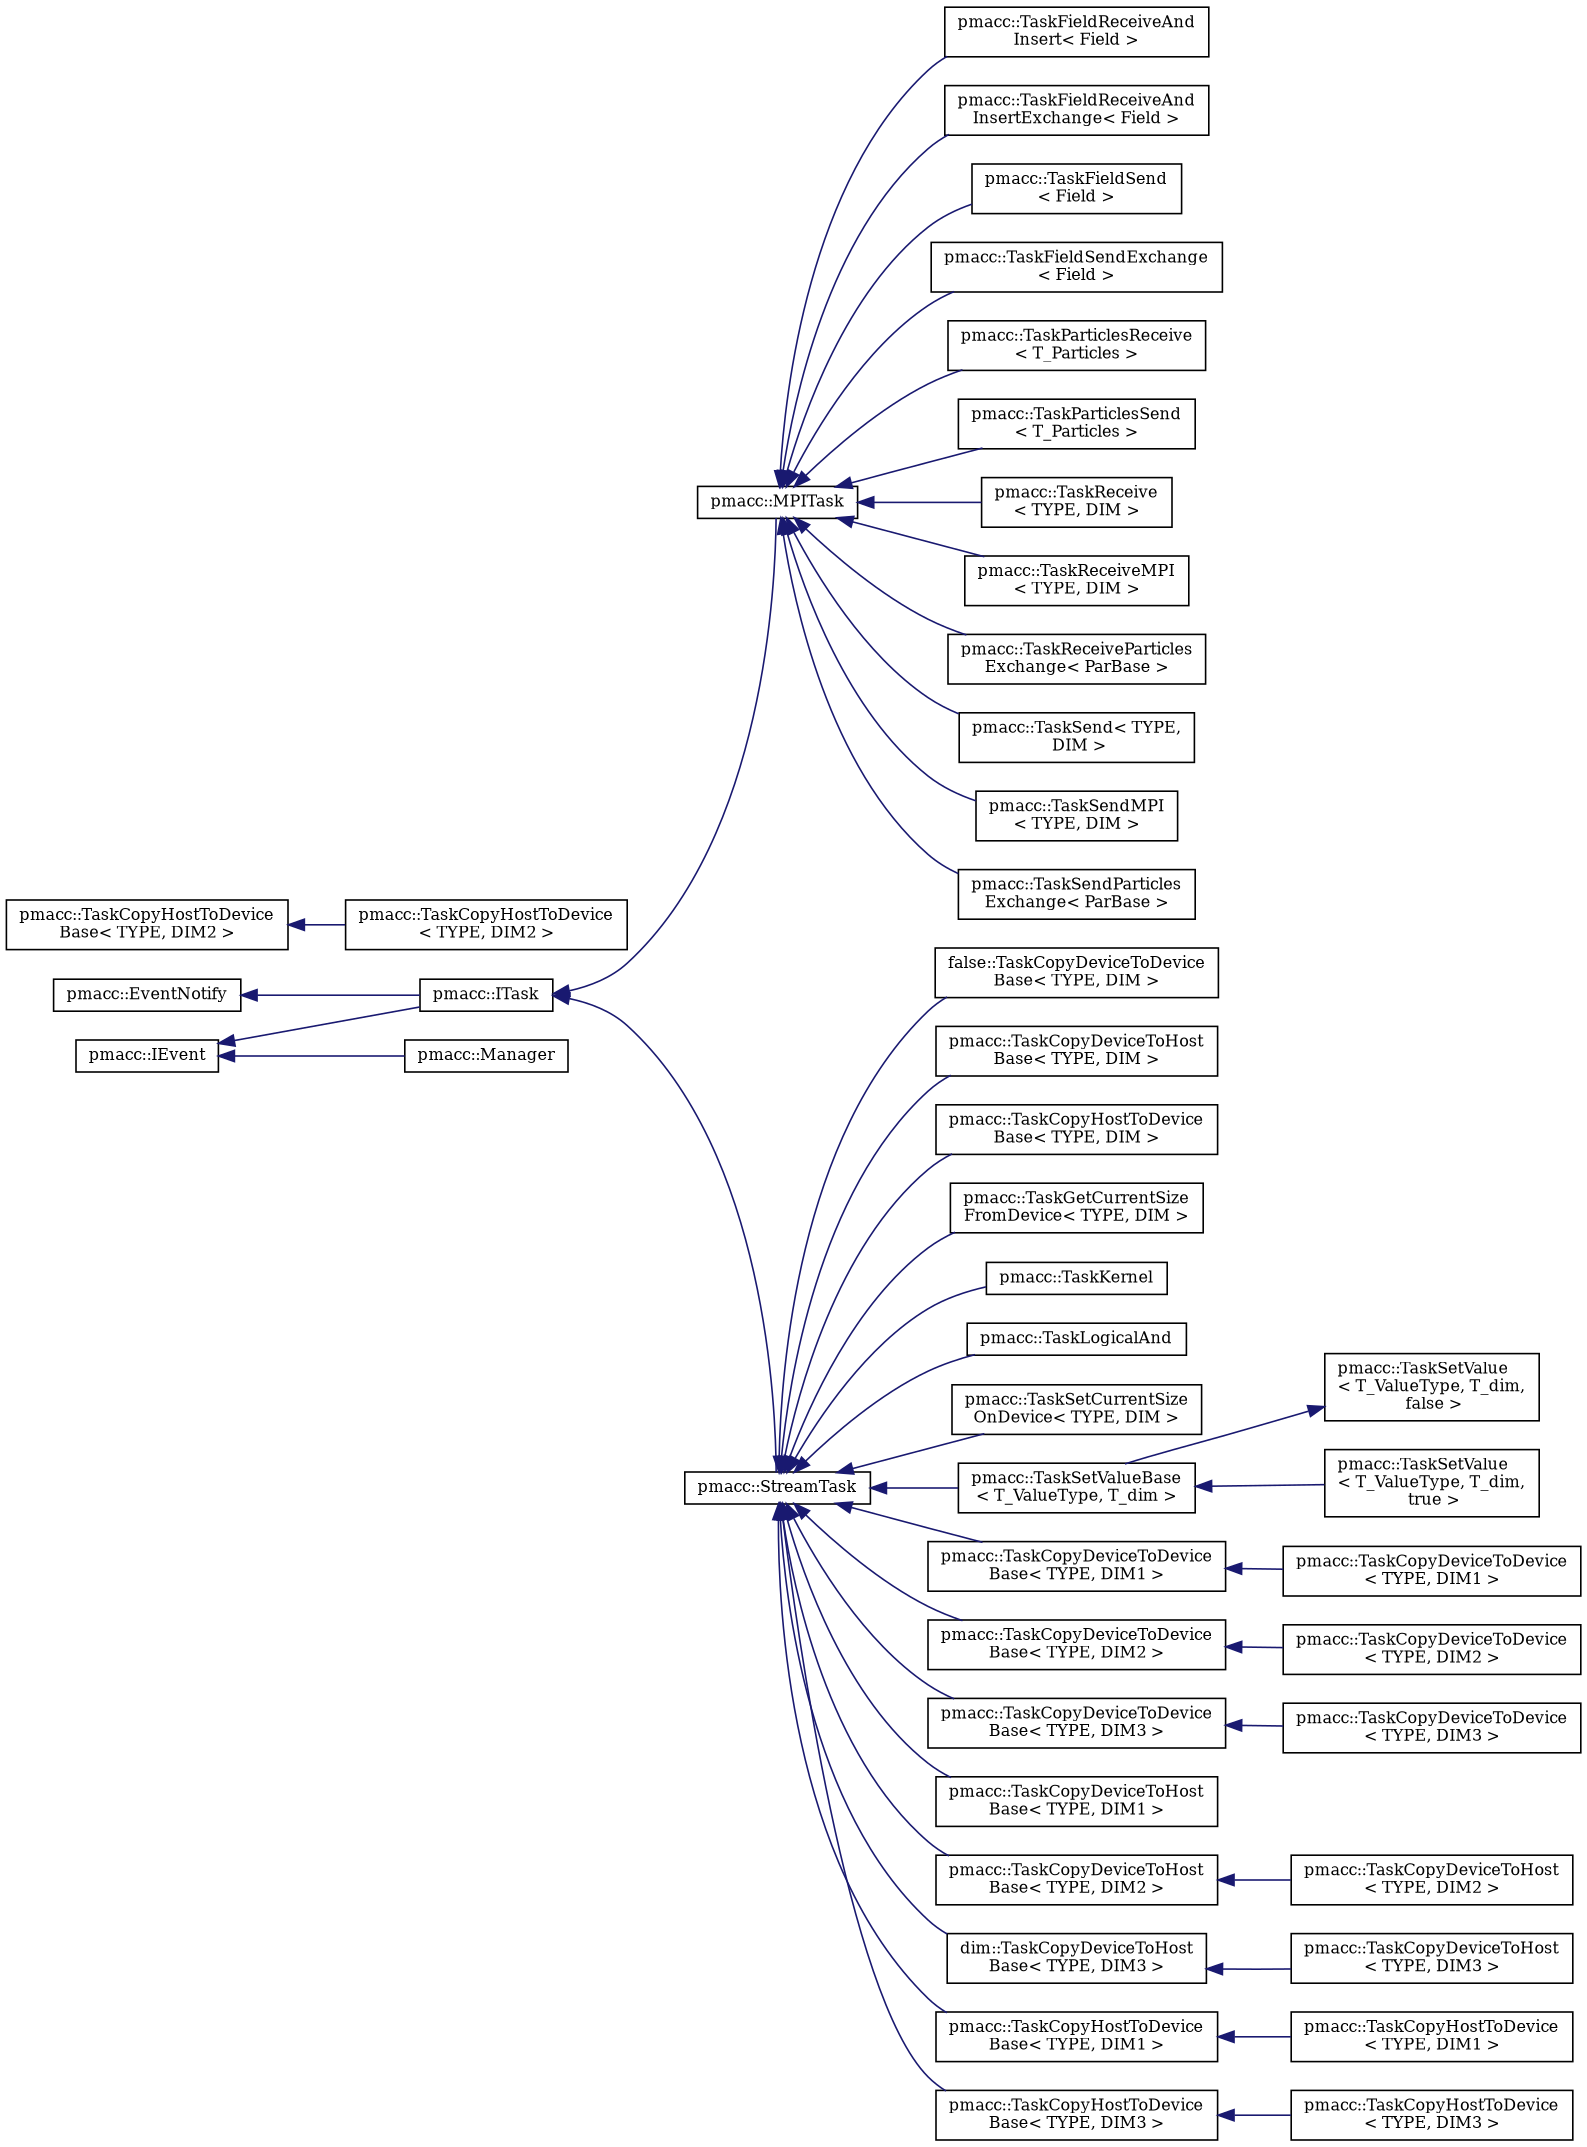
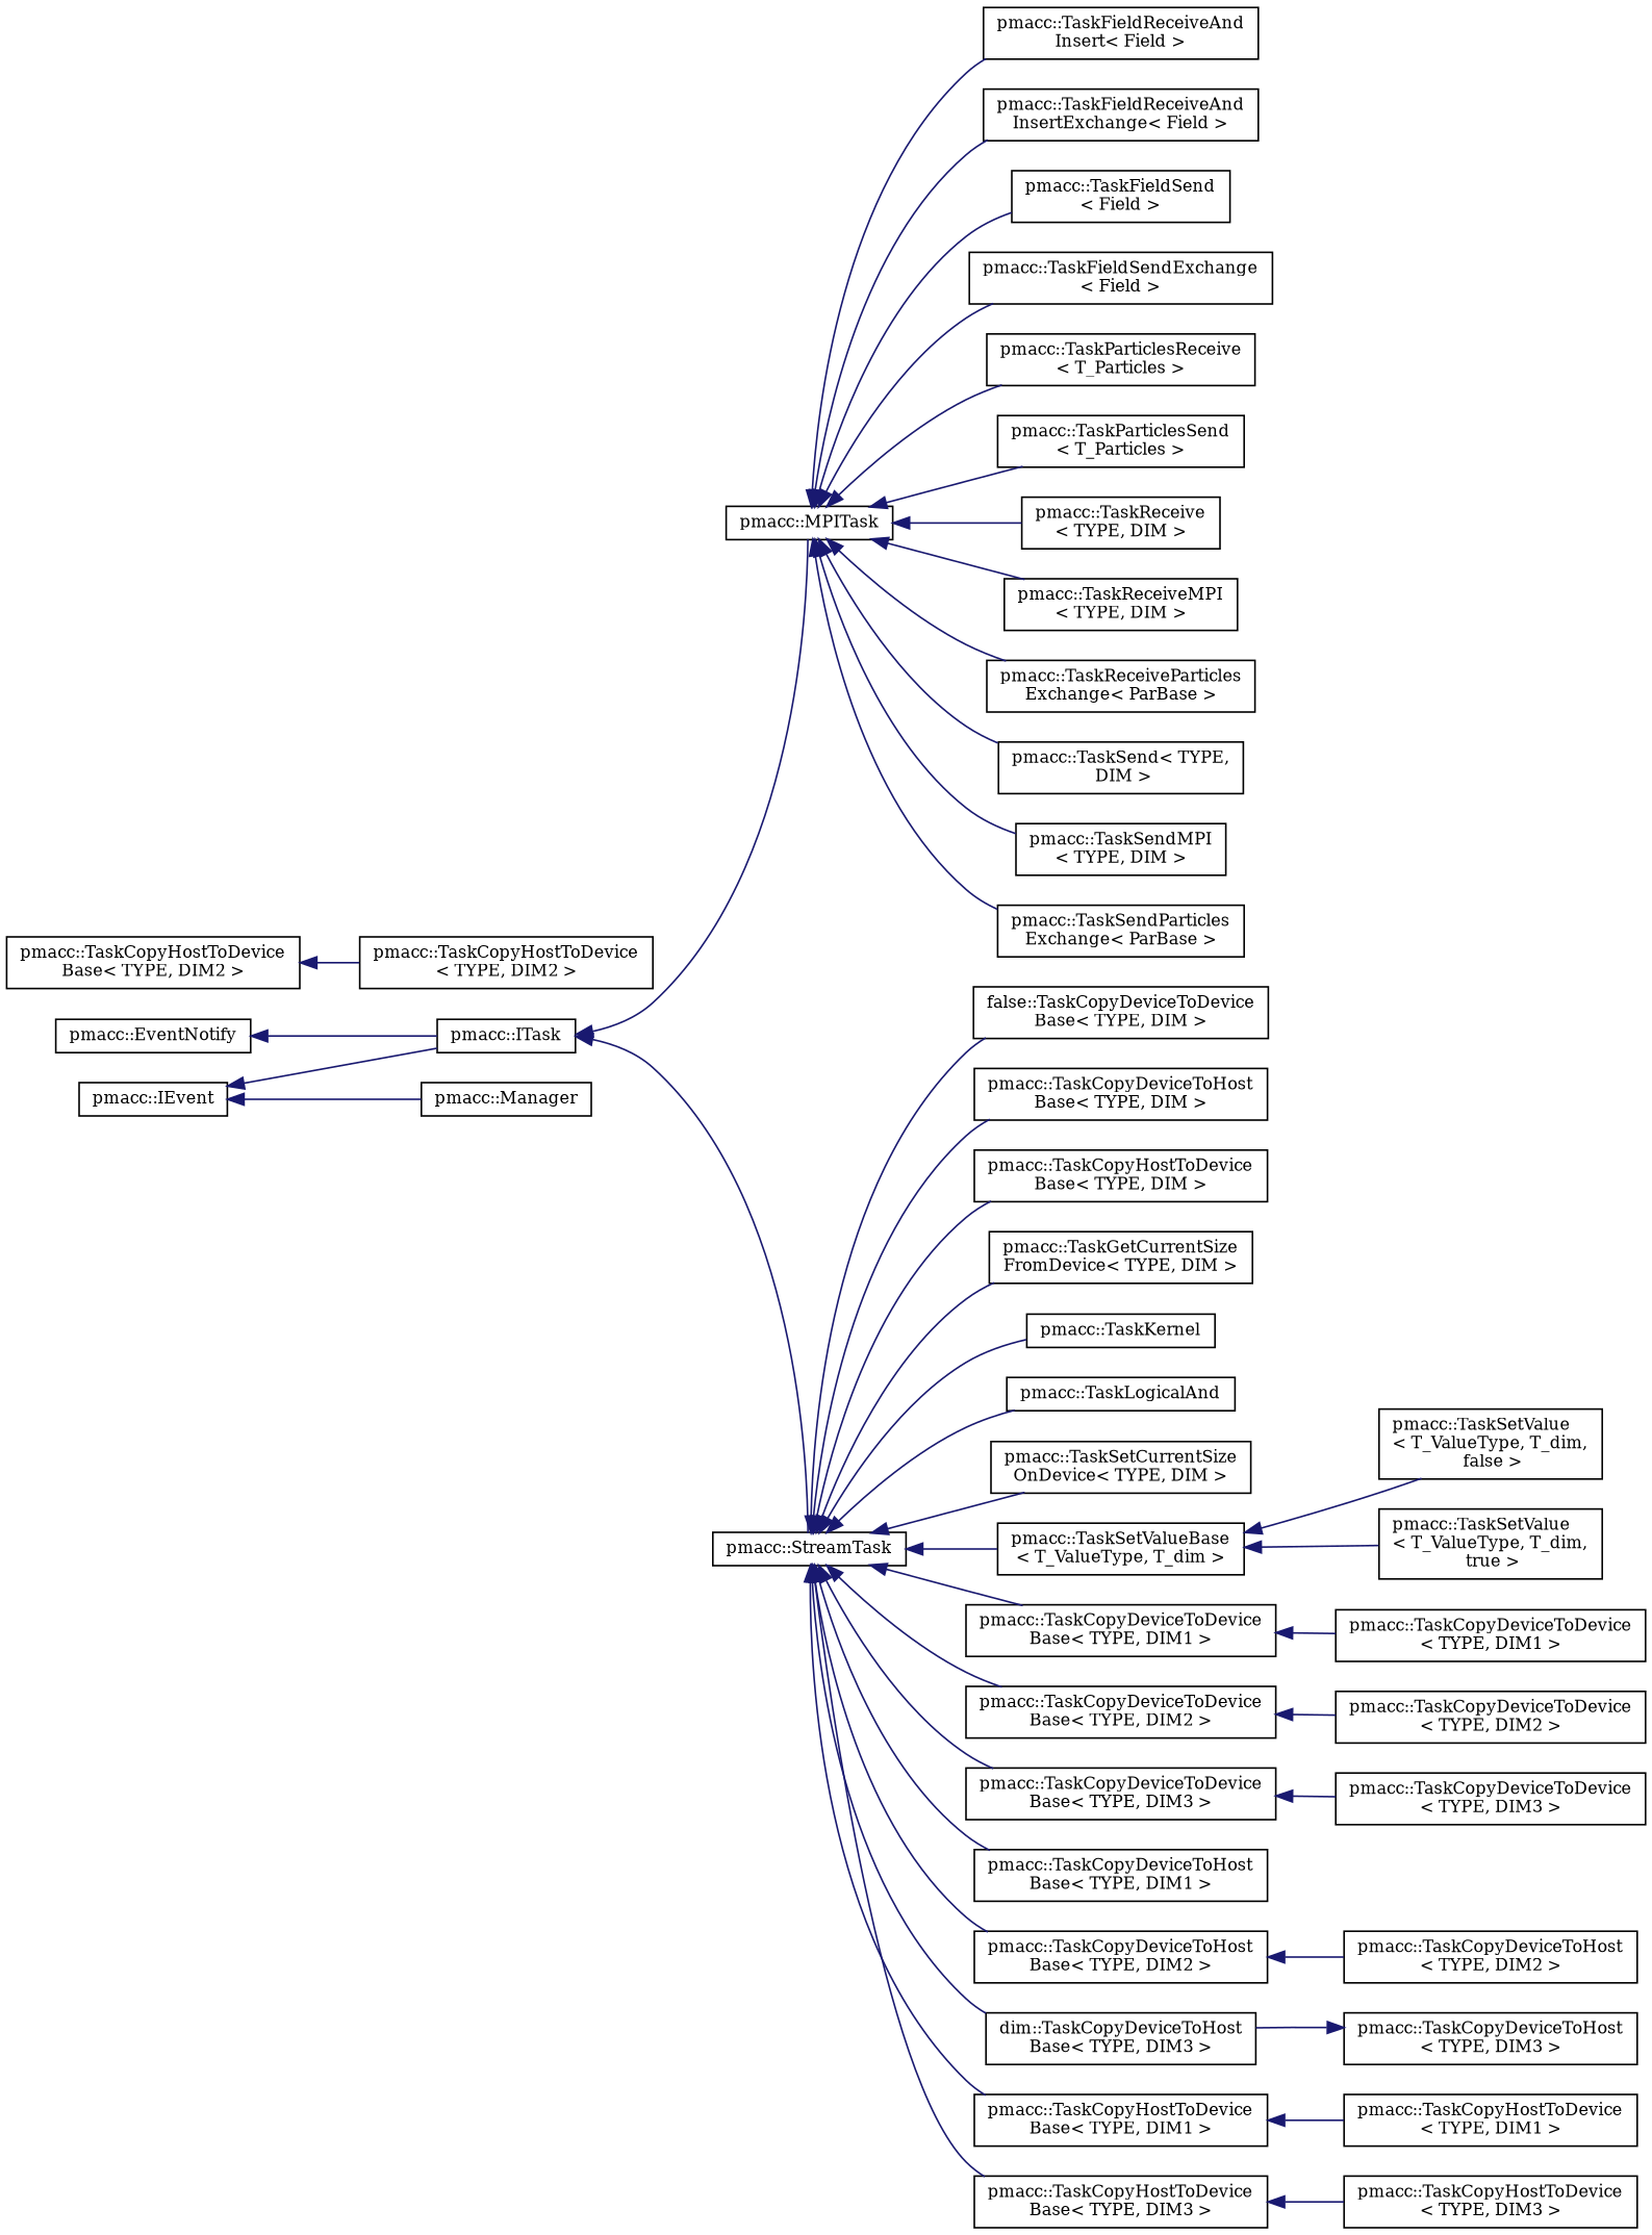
  digraph {
    fontname="DejaVu Serif"
    rankdir=LR
    node [color=black fillcolor=white fontname="DejaVu Serif" fontsize=10 shape=record style=filled]
    edge [color=midnightblue dir=back fontname="DejaVu Serif" fontsize=10 labelfontname=Helvetica labelfontsize=10 style=solid]
    n1 [height=0.2 label="pmacc::EventNotify" width=0.4]
    n2 [height=0.2 label="pmacc::ITask" width=0.4]
    n3 [height=0.2 label="pmacc::MPITask" width=0.4]
    n4 [height=0.2 label="pmacc::StreamTask" width=0.4]
    n5 [height=0.2 label="pmacc::TaskFieldReceiveAnd\lInsert\< Field \>" width=0.4]
    n6 [height=0.2 label="pmacc::TaskFieldReceiveAnd\lInsertExchange\< Field \>" width=0.4]
    n7 [height=0.2 label="pmacc::TaskFieldSend\l\< Field \>" width=0.4]
    n8 [height=0.2 label="pmacc::TaskFieldSendExchange\l\< Field \>" width=0.4]
    n9 [height=0.2 label="pmacc::TaskParticlesReceive\l\< T_Particles \>" width=0.4]
    n10 [height=0.2 label="pmacc::TaskParticlesSend\l\< T_Particles \>" width=0.4]
    n11 [height=0.2 label="pmacc::TaskReceive\l\< TYPE, DIM \>" width=0.4]
    n12 [height=0.2 label="pmacc::TaskReceiveMPI\l\< TYPE, DIM \>" width=0.4]
    n13 [height=0.2 label="pmacc::TaskReceiveParticles\lExchange\< ParBase \>" width=0.4]
    n14 [height=0.2 label="pmacc::TaskSend\< TYPE,\l DIM \>" width=0.4]
    n15 [height=0.2 label="pmacc::TaskSendMPI\l\< TYPE, DIM \>" width=0.4]
    n16 [height=0.2 label="pmacc::TaskSendParticles\lExchange\< ParBase \>" width=0.4]
    n17 [height=0.2 label="false::TaskCopyDeviceToDevice\lBase\< TYPE, DIM \>" width=0.4]
    n18 [height=0.2 label="pmacc::TaskCopyDeviceToHost\lBase\< TYPE, DIM \>" width=0.4]
    n19 [height=0.2 label="pmacc::TaskCopyHostToDevice\lBase\< TYPE, DIM \>" width=0.4]
    n20 [height=0.2 label="pmacc::TaskGetCurrentSize\lFromDevice\< TYPE, DIM \>" width=0.4]
    n21 [height=0.2 label="pmacc::TaskKernel" width=0.4]
    n22 [height=0.2 label="pmacc::TaskLogicalAnd" width=0.4]
    n23 [height=0.2 label="pmacc::TaskSetCurrentSize\lOnDevice\< TYPE, DIM \>" width=0.4]
    n24 [height=0.2 label="pmacc::TaskSetValueBase\l\< T_ValueType, T_dim \>" width=0.4]
    n25 [height=0.2 label="pmacc::TaskCopyDeviceToDevice\lBase\< TYPE, DIM1 \>" width=0.4]
    n26 [height=0.2 label="pmacc::TaskCopyDeviceToDevice\lBase\< TYPE, DIM2 \>" width=0.4]
    n27 [height=0.2 label="pmacc::TaskCopyDeviceToDevice\lBase\< TYPE, DIM3 \>" width=0.4]
    n28 [height=0.2 label="pmacc::TaskCopyDeviceToHost\lBase\< TYPE, DIM1 \>" width=0.4]
    n29 [height=0.2 label="pmacc::TaskCopyDeviceToHost\lBase\< TYPE, DIM2 \>" width=0.4]
    n30 [height=0.2 label="dim::TaskCopyDeviceToHost\lBase\< TYPE, DIM3 \>" width=0.4]
    n31 [height=0.2 label="pmacc::TaskCopyHostToDevice\lBase\< TYPE, DIM1 \>" width=0.4]
    n32 [height=0.2 label="pmacc::TaskCopyHostToDevice\lBase\< TYPE, DIM3 \>" width=0.4]
    n33 [height=0.2 label="pmacc::TaskSetValue\l\< T_ValueType, T_dim,\l false \>" width=0.4]
    n34 [height=0.2 label="pmacc::TaskSetValue\l\< T_ValueType, T_dim,\l true \>" width=0.4]
    n35 [height=0.2 label="pmacc::TaskCopyDeviceToDevice\l\< TYPE, DIM1 \>" width=0.4]
    n36 [height=0.2 label="pmacc::TaskCopyDeviceToDevice\l\< TYPE, DIM2 \>" width=0.4]
    n37 [height=0.2 label="pmacc::TaskCopyDeviceToDevice\l\< TYPE, DIM3 \>" width=0.4]
    n38 [height=0.2 label="pmacc::TaskCopyDeviceToHost\l\< TYPE, DIM2 \>" width=0.4]
    n39 [height=0.2 label="pmacc::TaskCopyDeviceToHost\l\< TYPE, DIM3 \>" width=0.4]
    n40 [height=0.2 label="pmacc::TaskCopyHostToDevice\l\< TYPE, DIM1 \>" width=0.4]
    n41 [height=0.2 label="pmacc::TaskCopyHostToDevice\lBase\< TYPE, DIM2 \>" width=0.4]
    n42 [height=0.2 label="pmacc::TaskCopyHostToDevice\l\< TYPE, DIM2 \>" width=0.4]
    n43 [height=0.2 label="pmacc::TaskCopyHostToDevice\l\< TYPE, DIM3 \>" width=0.4]
    n44 [height=0.2 label="pmacc::IEvent" width=0.4]
    n45 [height=0.2 label="pmacc::Manager" width=0.4]
    n1 -> n2
    n2 -> n3
    n2 -> n4
    n3 -> n5
    n3 -> n6
    n3 -> n7
    n3 -> n8
    n3 -> n9
    n3 -> n10
    n3 -> n11
    n3 -> n12
    n3 -> n13
    n3 -> n14
    n3 -> n15
    n3 -> n16
    n4 -> n17
    n4 -> n18
    n4 -> n19
    n4 -> n20
    n4 -> n21
    n4 -> n22
    n4 -> n23
    n4 -> n24
    n4 -> n25
    n4 -> n26
    n4 -> n27
    n4 -> n28
    n4 -> n29
    n4 -> n30
    n4 -> n31
    n4 -> n32
-   n33 -> n24
+   n24 -> n33
    n24 -> n34
    n25 -> n35
    n26 -> n36
    n27 -> n37
    n29 -> n38
-   n30 -> n39
+   n39 -> n30
    n31 -> n40
    n32 -> n43
    n41 -> n42
    n44 -> n2
    n44 -> n45
  }
